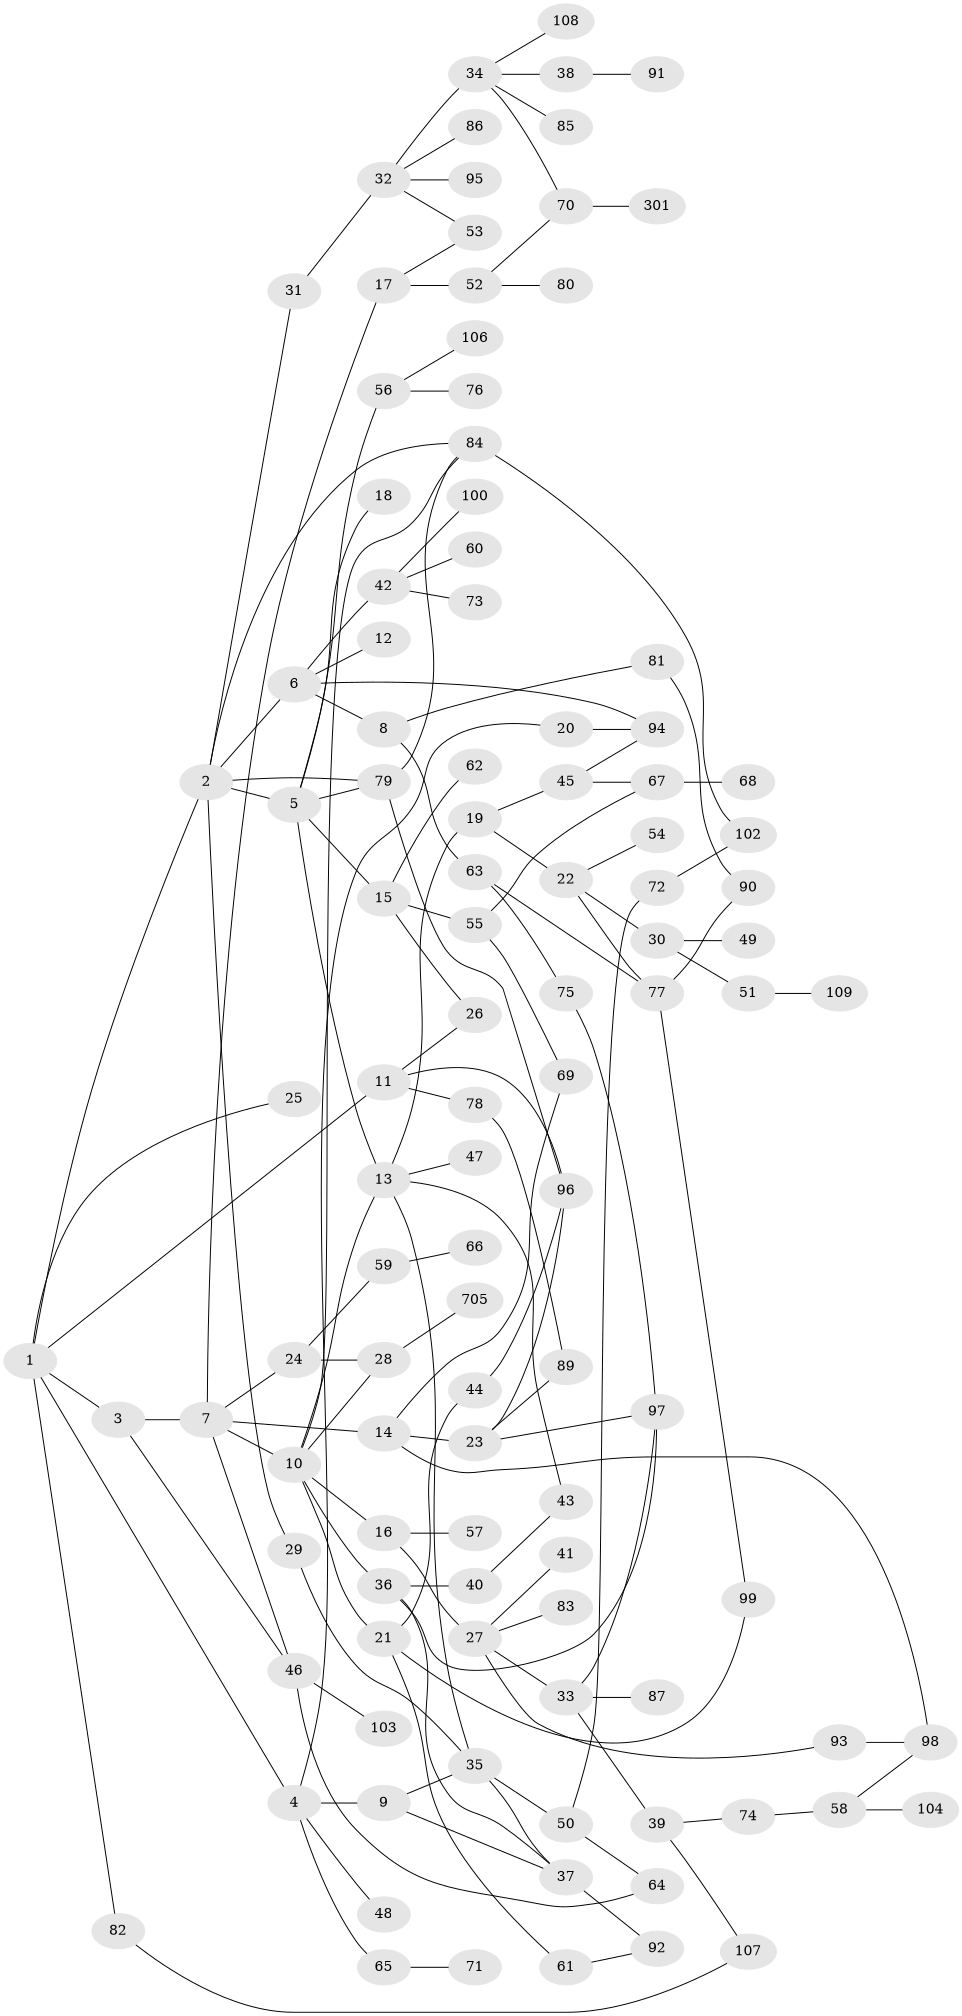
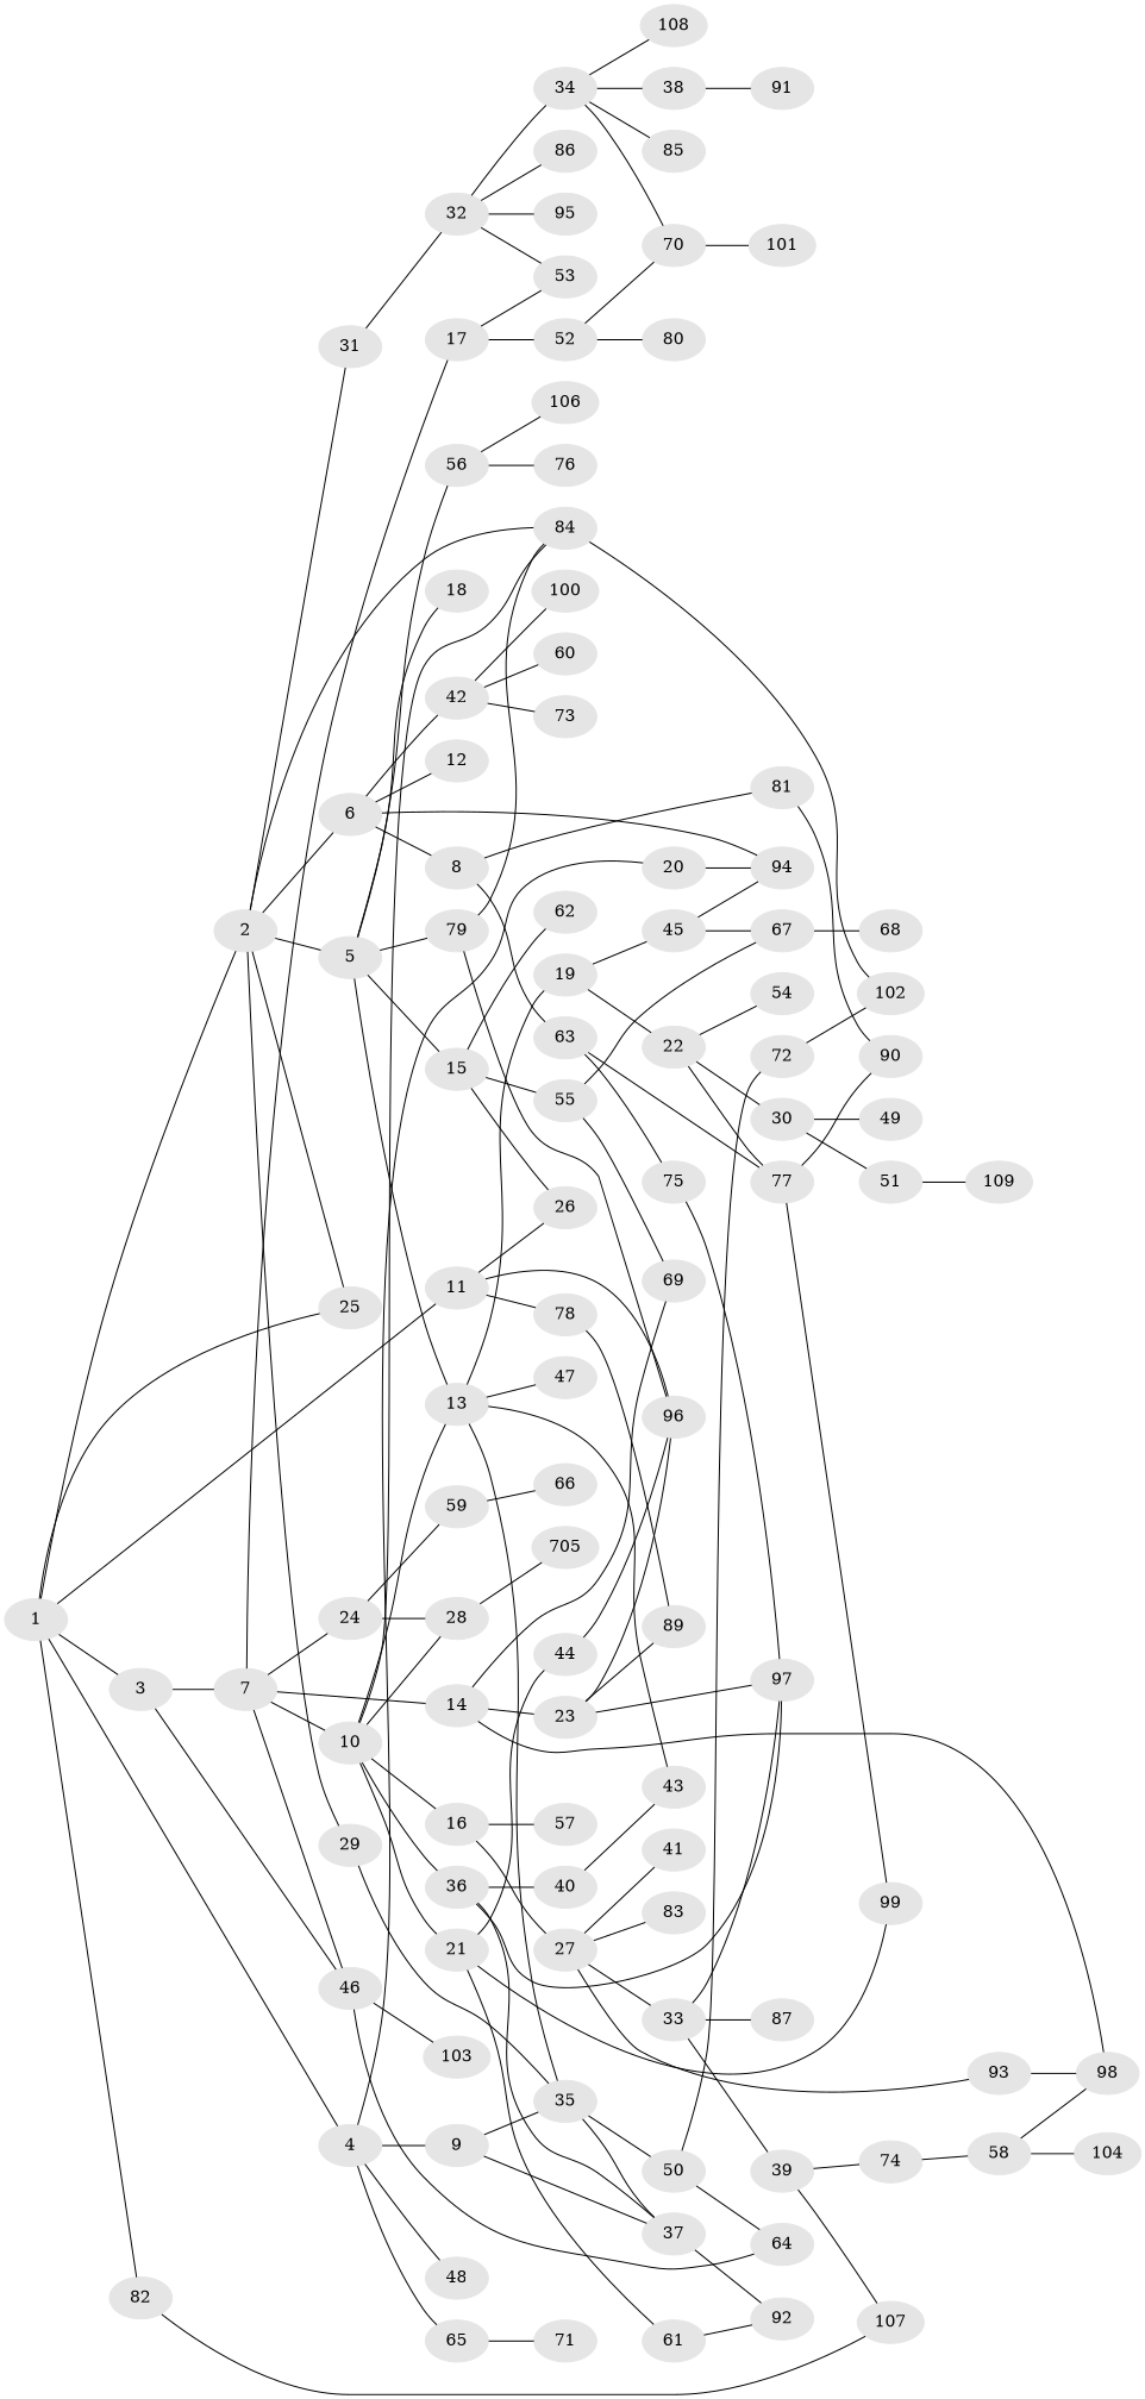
  graph {
    rankdir=LR
    node [color=gray90 style=filled]
    1
    2
    3
    4
    11
    25
    82
    5
    6
    29
    31
    84
    7
    46
    9
    20
    48
    65
    26
    78
    96
    107
    13
    15
    18
    56
    79
    8
    12
    42
    94
    35
    32
    102
    10
    14
    17
    24
    64
    103
    37
    71
    19
    43
    47
    55
    62
    76
    106
    63
    81
    60
    73
    100
    16
    21
    28
    36
    23
    69
    98
    52
    53
    59
    77
    75
    90
    50
    92
    27
    57
    44
    61
    99
    n75 [label=705]
    97
    40
    89
    22
    45
    67
    33
    41
    83
    93
    70
    80
    30
    54
    49
    51
    66
    39
    87
    109
    34
    86
    95
    38
    85
    108
    74
    91
-   101 [label=301]
+   101
    72
    58
    104
    68
    1 -- 2
    1 -- 3
    1 -- 4
    1 -- 11
    1 -- 25
    1 -- 82
-   2 -- 79
+   2 -- 25
    2 -- 5
    2 -- 6
    2 -- 29
    2 -- 31
    2 -- 84
    3 -- 7
    3 -- 46
    4 -- 9
    4 -- 20
    4 -- 48
    4 -- 65
    11 -- 26
    11 -- 78
    11 -- 96
    82 -- 107
    5 -- 13
    5 -- 15
    5 -- 18
    5 -- 56
    5 -- 79
    6 -- 8
    6 -- 12
    6 -- 42
    6 -- 94
    29 -- 35
    31 -- 32
    84 -- 102
    7 -- 46
    7 -- 10
    7 -- 14
    7 -- 17
    7 -- 24
    46 -- 64
    46 -- 103
    9 -- 35
    9 -- 37
    20 -- 94
    65 -- 71
    78 -- 89
    13 -- 35
    13 -- 19
    13 -- 43
    13 -- 47
    15 -- 26
    15 -- 55
    15 -- 62
    56 -- 76
    56 -- 106
    79 -- 84
    79 -- 96
    8 -- 63
    8 -- 81
    42 -- 60
    42 -- 73
    42 -- 100
    35 -- 37
    35 -- 50
    32 -- 53
    32 -- 34
    32 -- 86
    32 -- 95
    10 -- 84
    10 -- 13
    10 -- 16
    10 -- 21
    10 -- 28
    10 -- 36
    14 -- 23
    14 -- 69
    14 -- 98
    17 -- 52
    17 -- 53
    24 -- 28
    24 -- 59
    37 -- 92
    19 -- 22
    19 -- 45
    55 -- 69
    55 -- 67
    63 -- 77
    63 -- 75
    81 -- 90
    16 -- 27
    16 -- 57
    21 -- 44
    21 -- 61
    21 -- 99
    28 -- n75
    36 -- 37
    36 -- 97
    36 -- 40
    23 -- 96
    23 -- 97
    23 -- 89
    52 -- 70
    52 -- 80
    59 -- 66
    77 -- 90
    77 -- 99
    75 -- 97
    50 -- 64
    50 -- 72
    27 -- 33
    27 -- 41
    27 -- 83
    27 -- 93
    44 -- 96
    61 -- 92
    40 -- 43
    22 -- 77
    22 -- 30
    22 -- 54
    45 -- 94
    45 -- 67
    67 -- 68
    33 -- 97
    33 -- 39
    33 -- 87
    93 -- 98
    70 -- 101
    30 -- 49
    30 -- 51
    51 -- 109
    39 -- 107
    39 -- 74
    34 -- 70
    34 -- 38
    34 -- 85
    34 -- 108
    38 -- 91
    74 -- 58
    72 -- 102
    58 -- 98
    58 -- 104
  }
